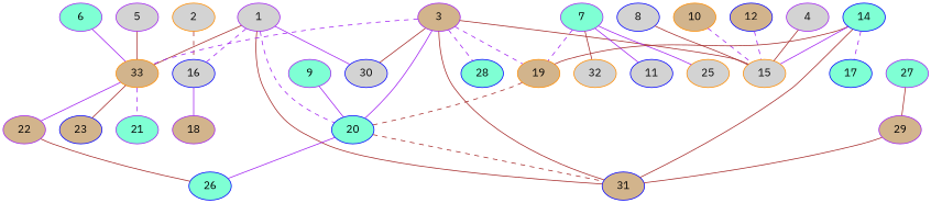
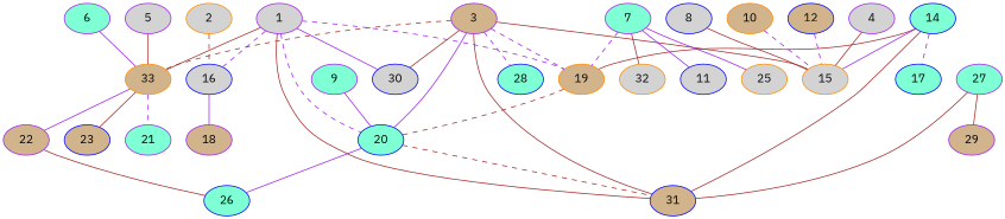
  graph {
    fontname="IBM Plex Sans"
    node [color=purple fillcolor=lightgrey fontname="IBM Plex Sans" style=filled]
    edge [color=purple fontname="IBM Plex Sans" style=solid weight=1.0]
    1
    n2 [color=darkorange fillcolor=tan label=33]
    16 [color=blue]
    19 [color=darkorange fillcolor=tan]
    20 [color=blue fillcolor=aquamarine]
    30 [color=blue]
    31 [color=blue fillcolor=tan]
    21 [fillcolor=aquamarine]
    22 [fillcolor=tan]
    23 [color=blue fillcolor=tan]
    18 [fillcolor=tan]
    26 [color=blue fillcolor=aquamarine]
    2 [color=darkorange]
    3 [fillcolor=tan]
    15 [color=darkorange]
    28 [color=blue fillcolor=aquamarine]
    4
    5
    6 [fillcolor=aquamarine]
    7 [fillcolor=aquamarine]
    11 [color=blue]
    25 [color=darkorange]
    32 [color=darkorange]
    8 [color=blue]
    9 [fillcolor=aquamarine]
    10 [color=darkorange fillcolor=tan]
    12 [color=blue fillcolor=tan]
    14 [color=blue fillcolor=aquamarine]
    17 [color=blue fillcolor=aquamarine]
    27 [fillcolor=aquamarine]
    29 [fillcolor=tan]
    1 -- n2 [color=brown]
    1 -- 16 [style=dashed]
+   1 -- 19 [style=dashed]
    1 -- 20 [style=dashed]
    1 -- 30
    1 -- 31 [color=brown]
    n2 -- 21 [style=dashed]
    n2 -- 22
    n2 -- 23 [color=brown]
    16 -- 18
    19 -- 20 [color=brown style=dashed]
    20 -- 31 [color=brown style=dashed]
    20 -- 26
    22 -- 26 [color=brown]
    2 -- 16 [color=brown style=dashed]
-   3 -- n2 [style=dashed]
+   3 -- n2 [color=brown style=dashed]
    3 -- 19 [style=dashed]
    3 -- 20
    3 -- 30 [color=brown]
    3 -- 31 [color=brown]
    3 -- 15 [color=brown]
    3 -- 28 [style=dashed]
    4 -- 15 [color=brown]
    5 -- n2 [color=brown]
    6 -- n2
    7 -- 19 [style=dashed]
    7 -- 11
    7 -- 25
    7 -- 32 [color=brown]
    8 -- 15 [color=brown]
    9 -- 20
    10 -- 15 [style=dashed]
    12 -- 15 [style=dashed]
    14 -- 19 [color=brown]
    14 -- 31 [color=brown]
    14 -- 15
    14 -- 17 [style=dashed]
-   29 -- 31 [color=brown]
+   27 -- 31 [color=brown]
    27 -- 29 [color=brown]
  }
